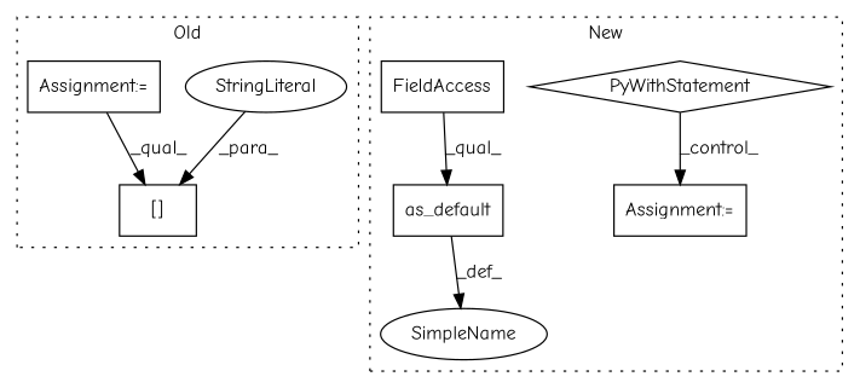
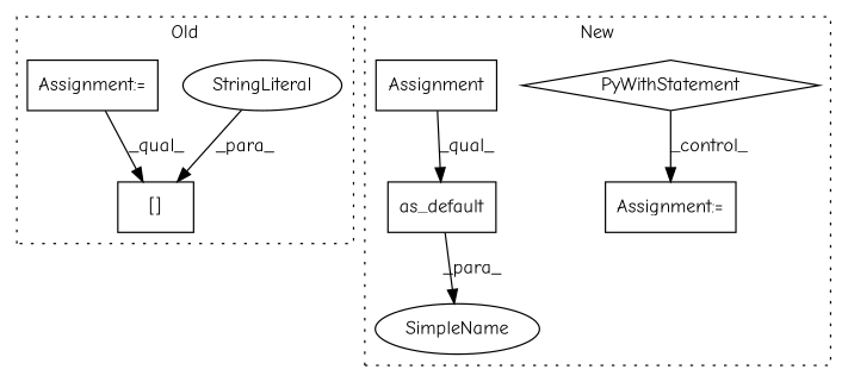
  digraph {
    fontname="Comic Neue"
    node [a=7 fontname="Comic Neue" l=10 shape=box]
    edge [fontname="Comic Neue"]
    n1 [a=2 l="7,1" label="[]" s="2028,2045"]
    n2 [a=45 label=StringLiteral s=2035 shape=ellipse]
    n3 [l=1 label="Assignment:=" s=1797]
    n4 [a=32 l=12 label=as_default s=1852]
    n5 [a=104 l="10,2" label=PyWithStatement s="1831,1864" shape=diamond]
    n6 [l=1 label="Assignment:=" s=1878]
    n7 [a=42 label=SimpleName shape=ellipse l=""]
-   n8 [a=22 label=FieldAccess s=1841]
+   n8 [a=22 label=Assignment s=1841]
    subgraph cluster_1 {
      label=Old
      style=dotted
      n1
      n2
      n3
    }
    subgraph cluster_2 {
      label=New
      style=dotted
      n4
      n5
      n6
      n7
      n8
    }
    n2 -> n1 [label=_para_]
    n3 -> n1 [label=_qual_]
-   n4 -> n7 [label=_def_]
+   n4 -> n7 [label=_para_]
    n5 -> n6 [label=_control_]
    n8 -> n4 [label=_qual_]
  }
